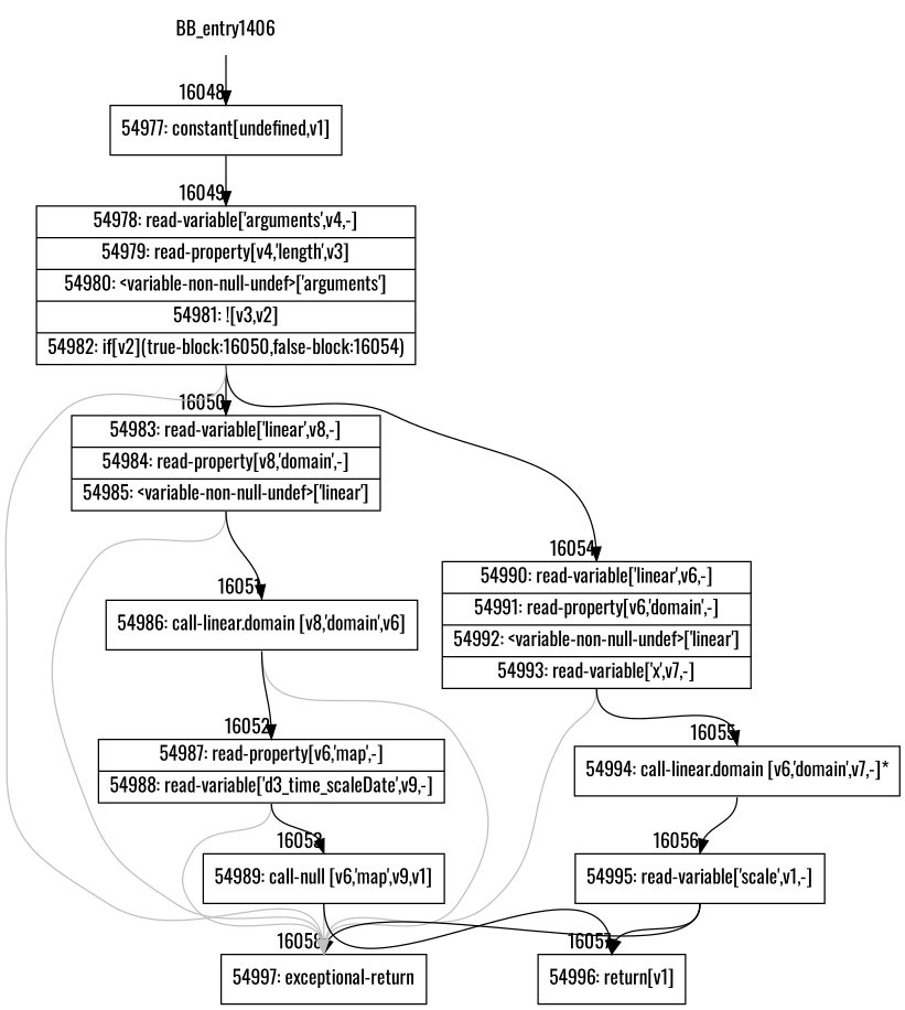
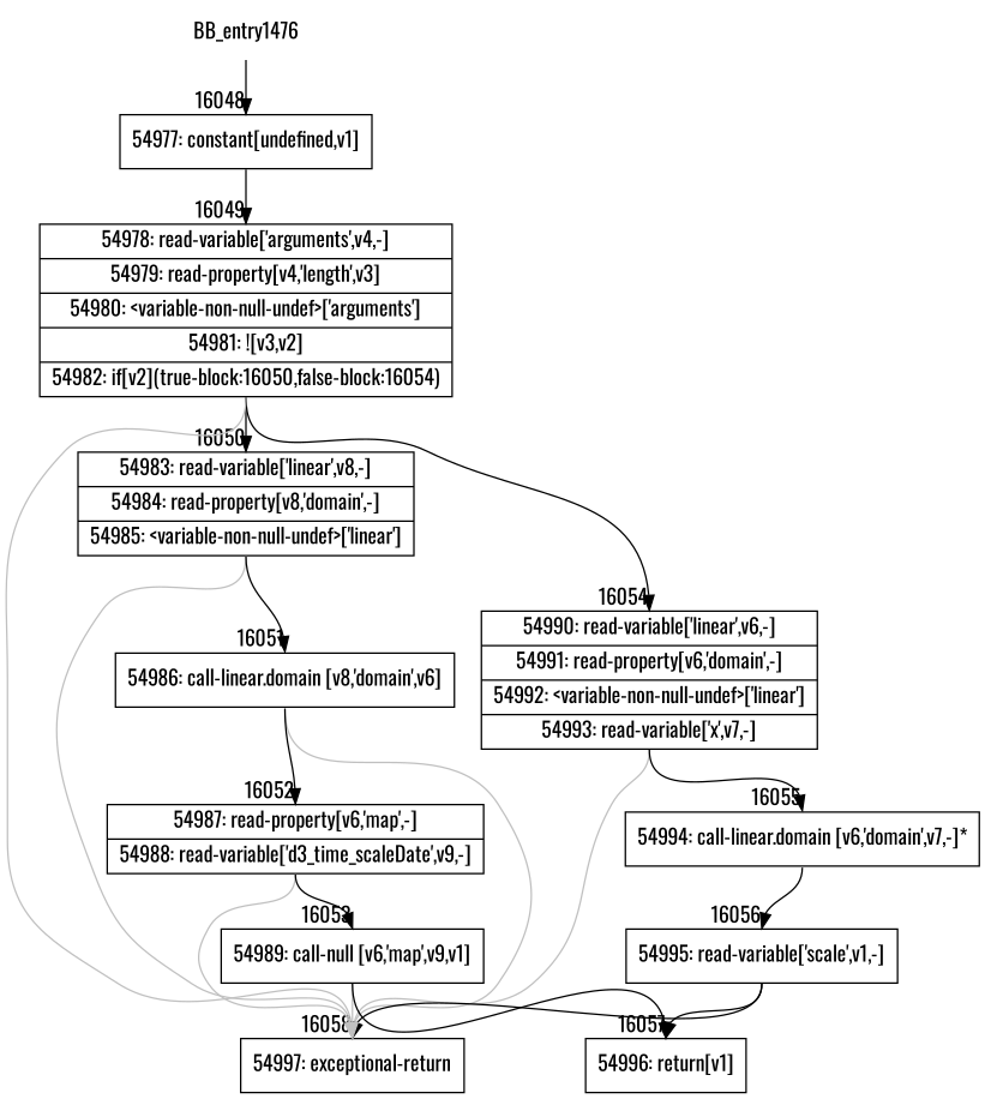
  digraph {
    fontname=Oswald
    rankdir=TD
    node [fontname=Oswald shape=record]
    edge [fontname=Oswald headport=n tailport=s]
-   BB_entry1476 [shape=none label=BB_entry1406]
+   BB_entry1476 [shape=none]
    n2 [label="{54977: constant[undefined,v1]}"]
    n3 [label="{54978: read-variable['arguments',v4,-]|54979: read-property[v4,'length',v3]|54980: \<variable-non-null-undef\>['arguments']|54981: ![v3,v2]|54982: if[v2](true-block:16050,false-block:16054)}"]
    n4 [label="{54983: read-variable['linear',v8,-]|54984: read-property[v8,'domain',-]|54985: \<variable-non-null-undef\>['linear']}"]
    n5 [label="{54990: read-variable['linear',v6,-]|54991: read-property[v6,'domain',-]|54992: \<variable-non-null-undef\>['linear']|54993: read-variable['x',v7,-]}"]
    n6 [label="{54997: exceptional-return}"]
    n7 [label="{54986: call-linear.domain [v8,'domain',v6]}"]
    n8 [label="{54994: call-linear.domain [v6,'domain',v7,-]*}"]
    n9 [label="{54987: read-property[v6,'map',-]|54988: read-variable['d3_time_scaleDate',v9,-]}"]
    n10 [label="{54995: read-variable['scale',v1,-]}"]
    n11 [label="{54989: call-null [v6,'map',v9,v1]}"]
    n12 [label="{54996: return[v1]}"]
    BB_entry1476 -> n2 [headlabel="    16048"]
    n2 -> n3 [headlabel="      16049"]
    n3 -> n4 [headlabel="      16050"]
    n3 -> n5 [headlabel="      16054"]
    n3 -> n6 [color=gray headlabel="      16058"]
    n4 -> n6 [color=gray]
    n4 -> n7 [headlabel="      16051"]
    n5 -> n6 [color=gray]
    n5 -> n8 [headlabel="      16055"]
    n7 -> n6 [color=gray]
    n7 -> n9 [headlabel="      16052"]
    n8 -> n10 [headlabel="      16056"]
    n9 -> n6 [color=gray]
    n9 -> n11 [headlabel="      16053"]
    n10 -> n6 [color=black]
    n10 -> n12
    n11 -> n6 [color=gray]
    n11 -> n12 [headlabel="      16057"]
  }
